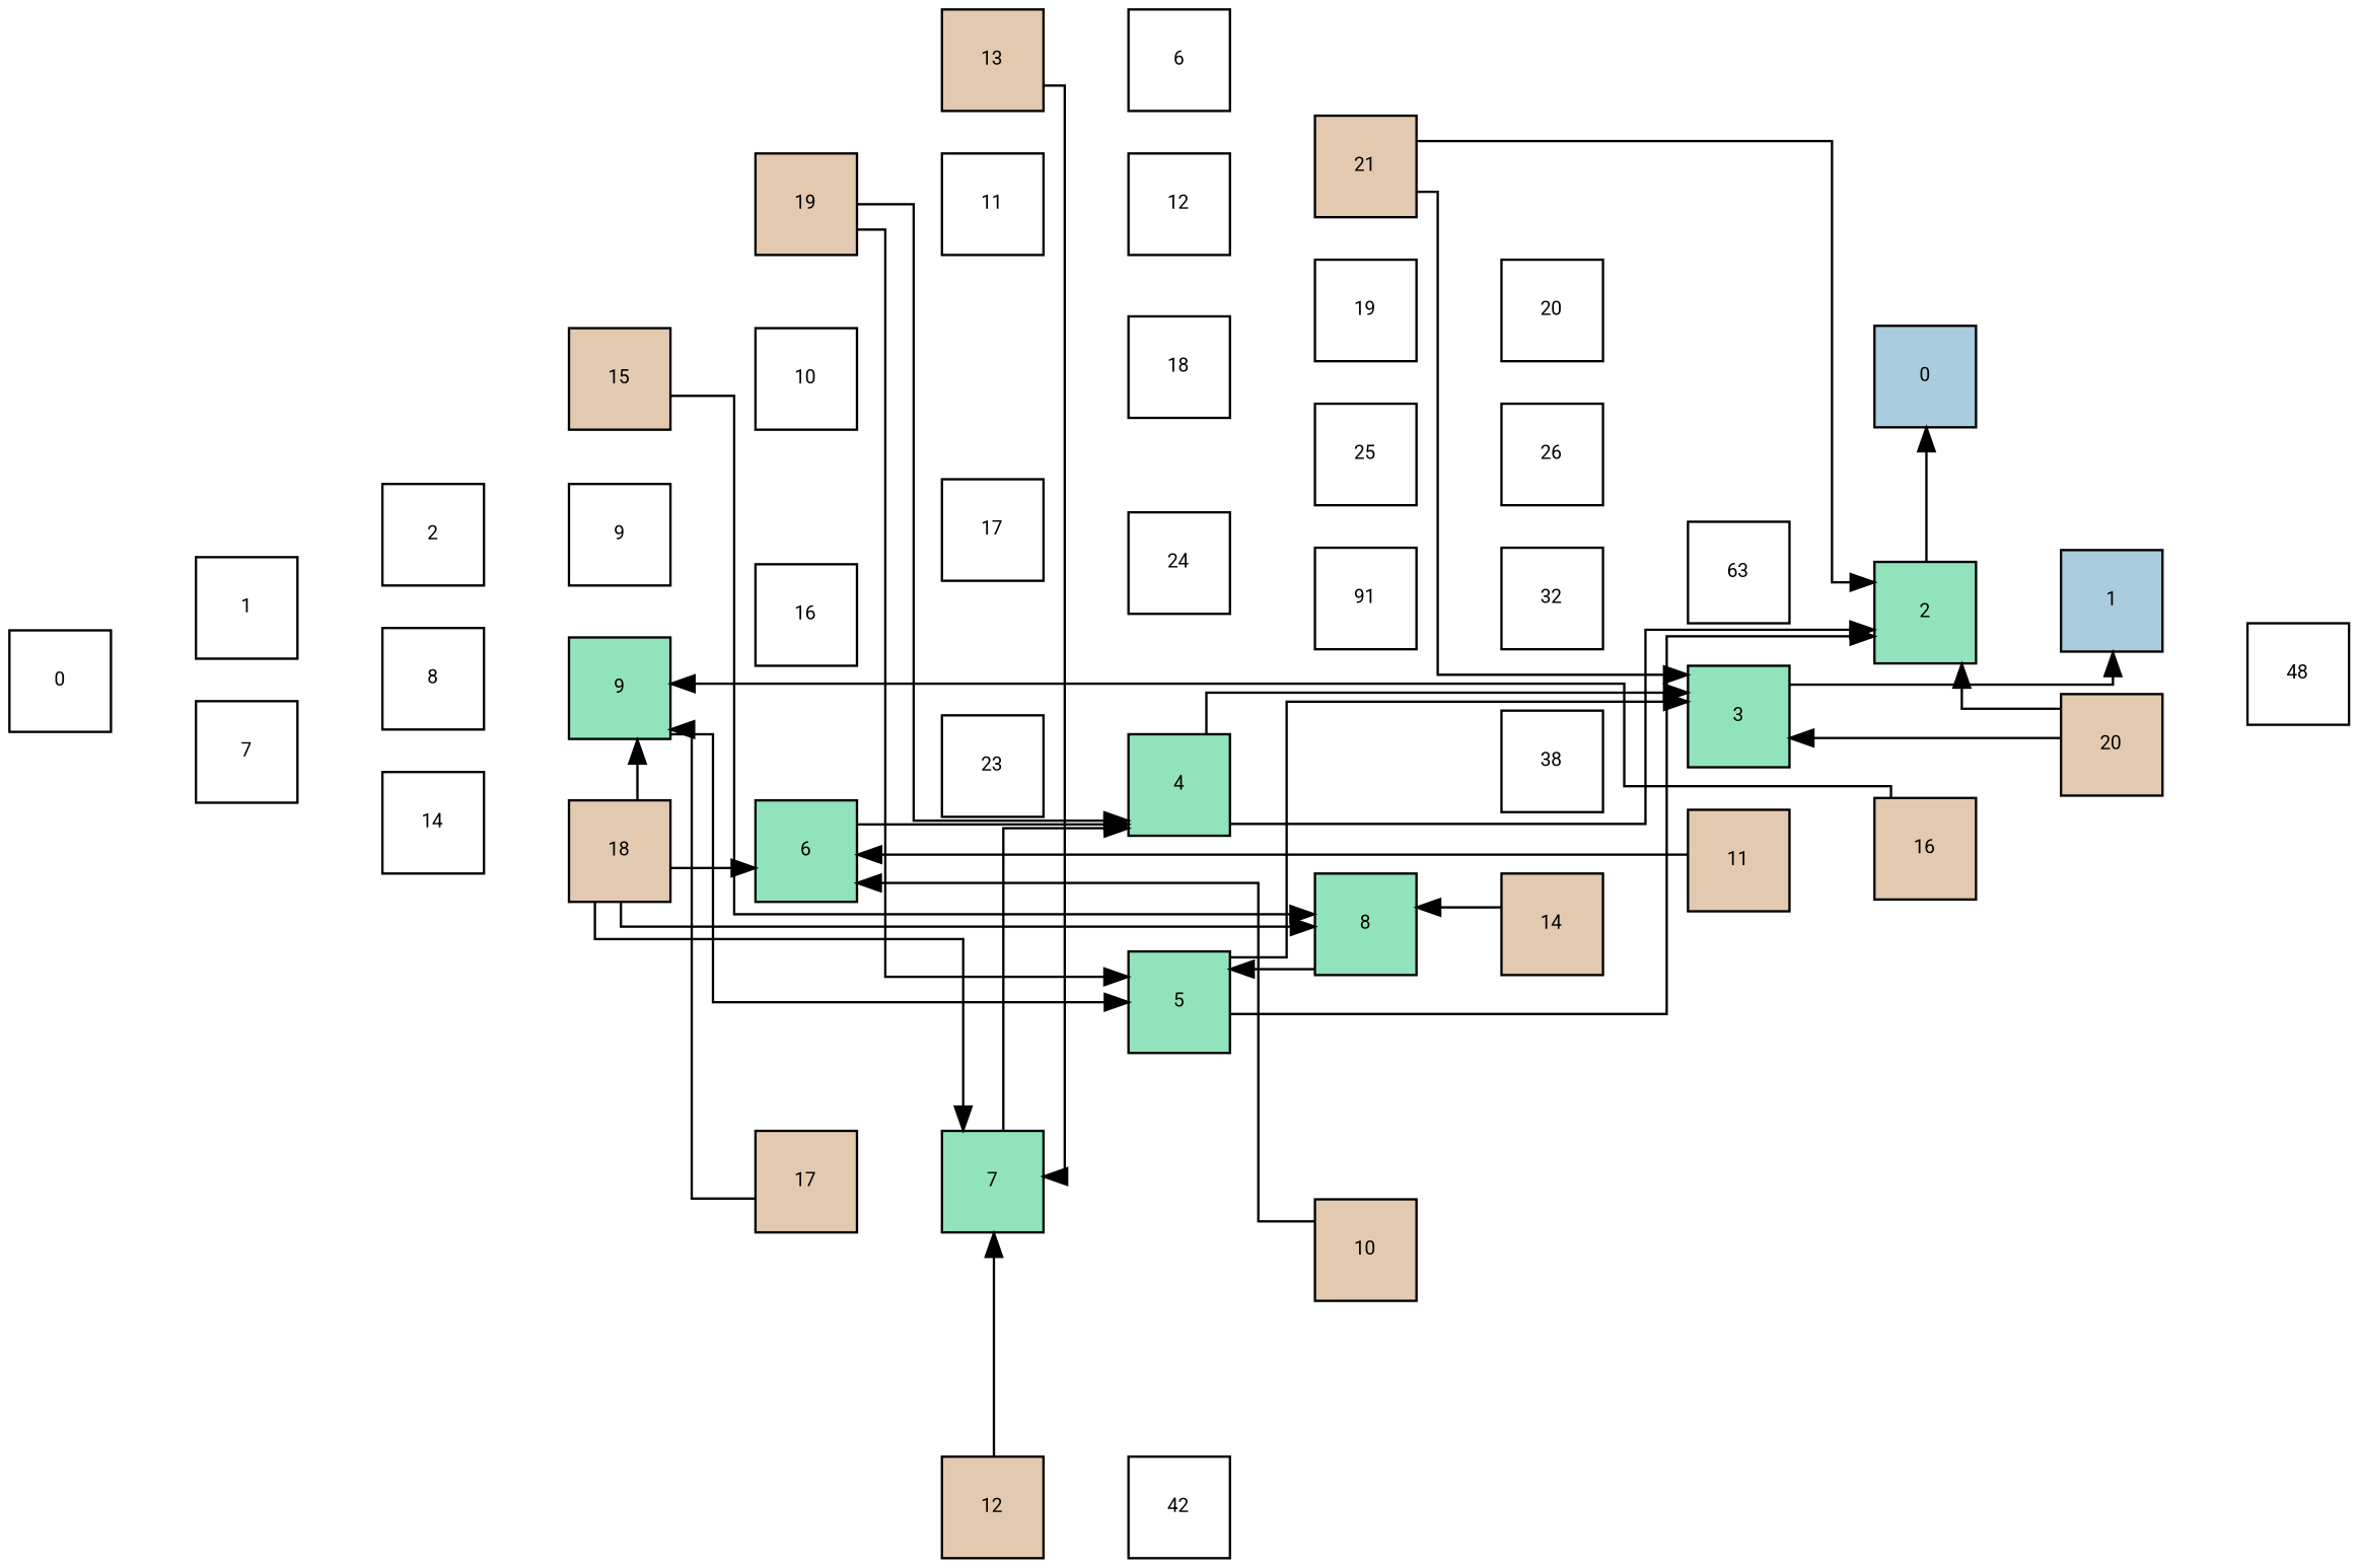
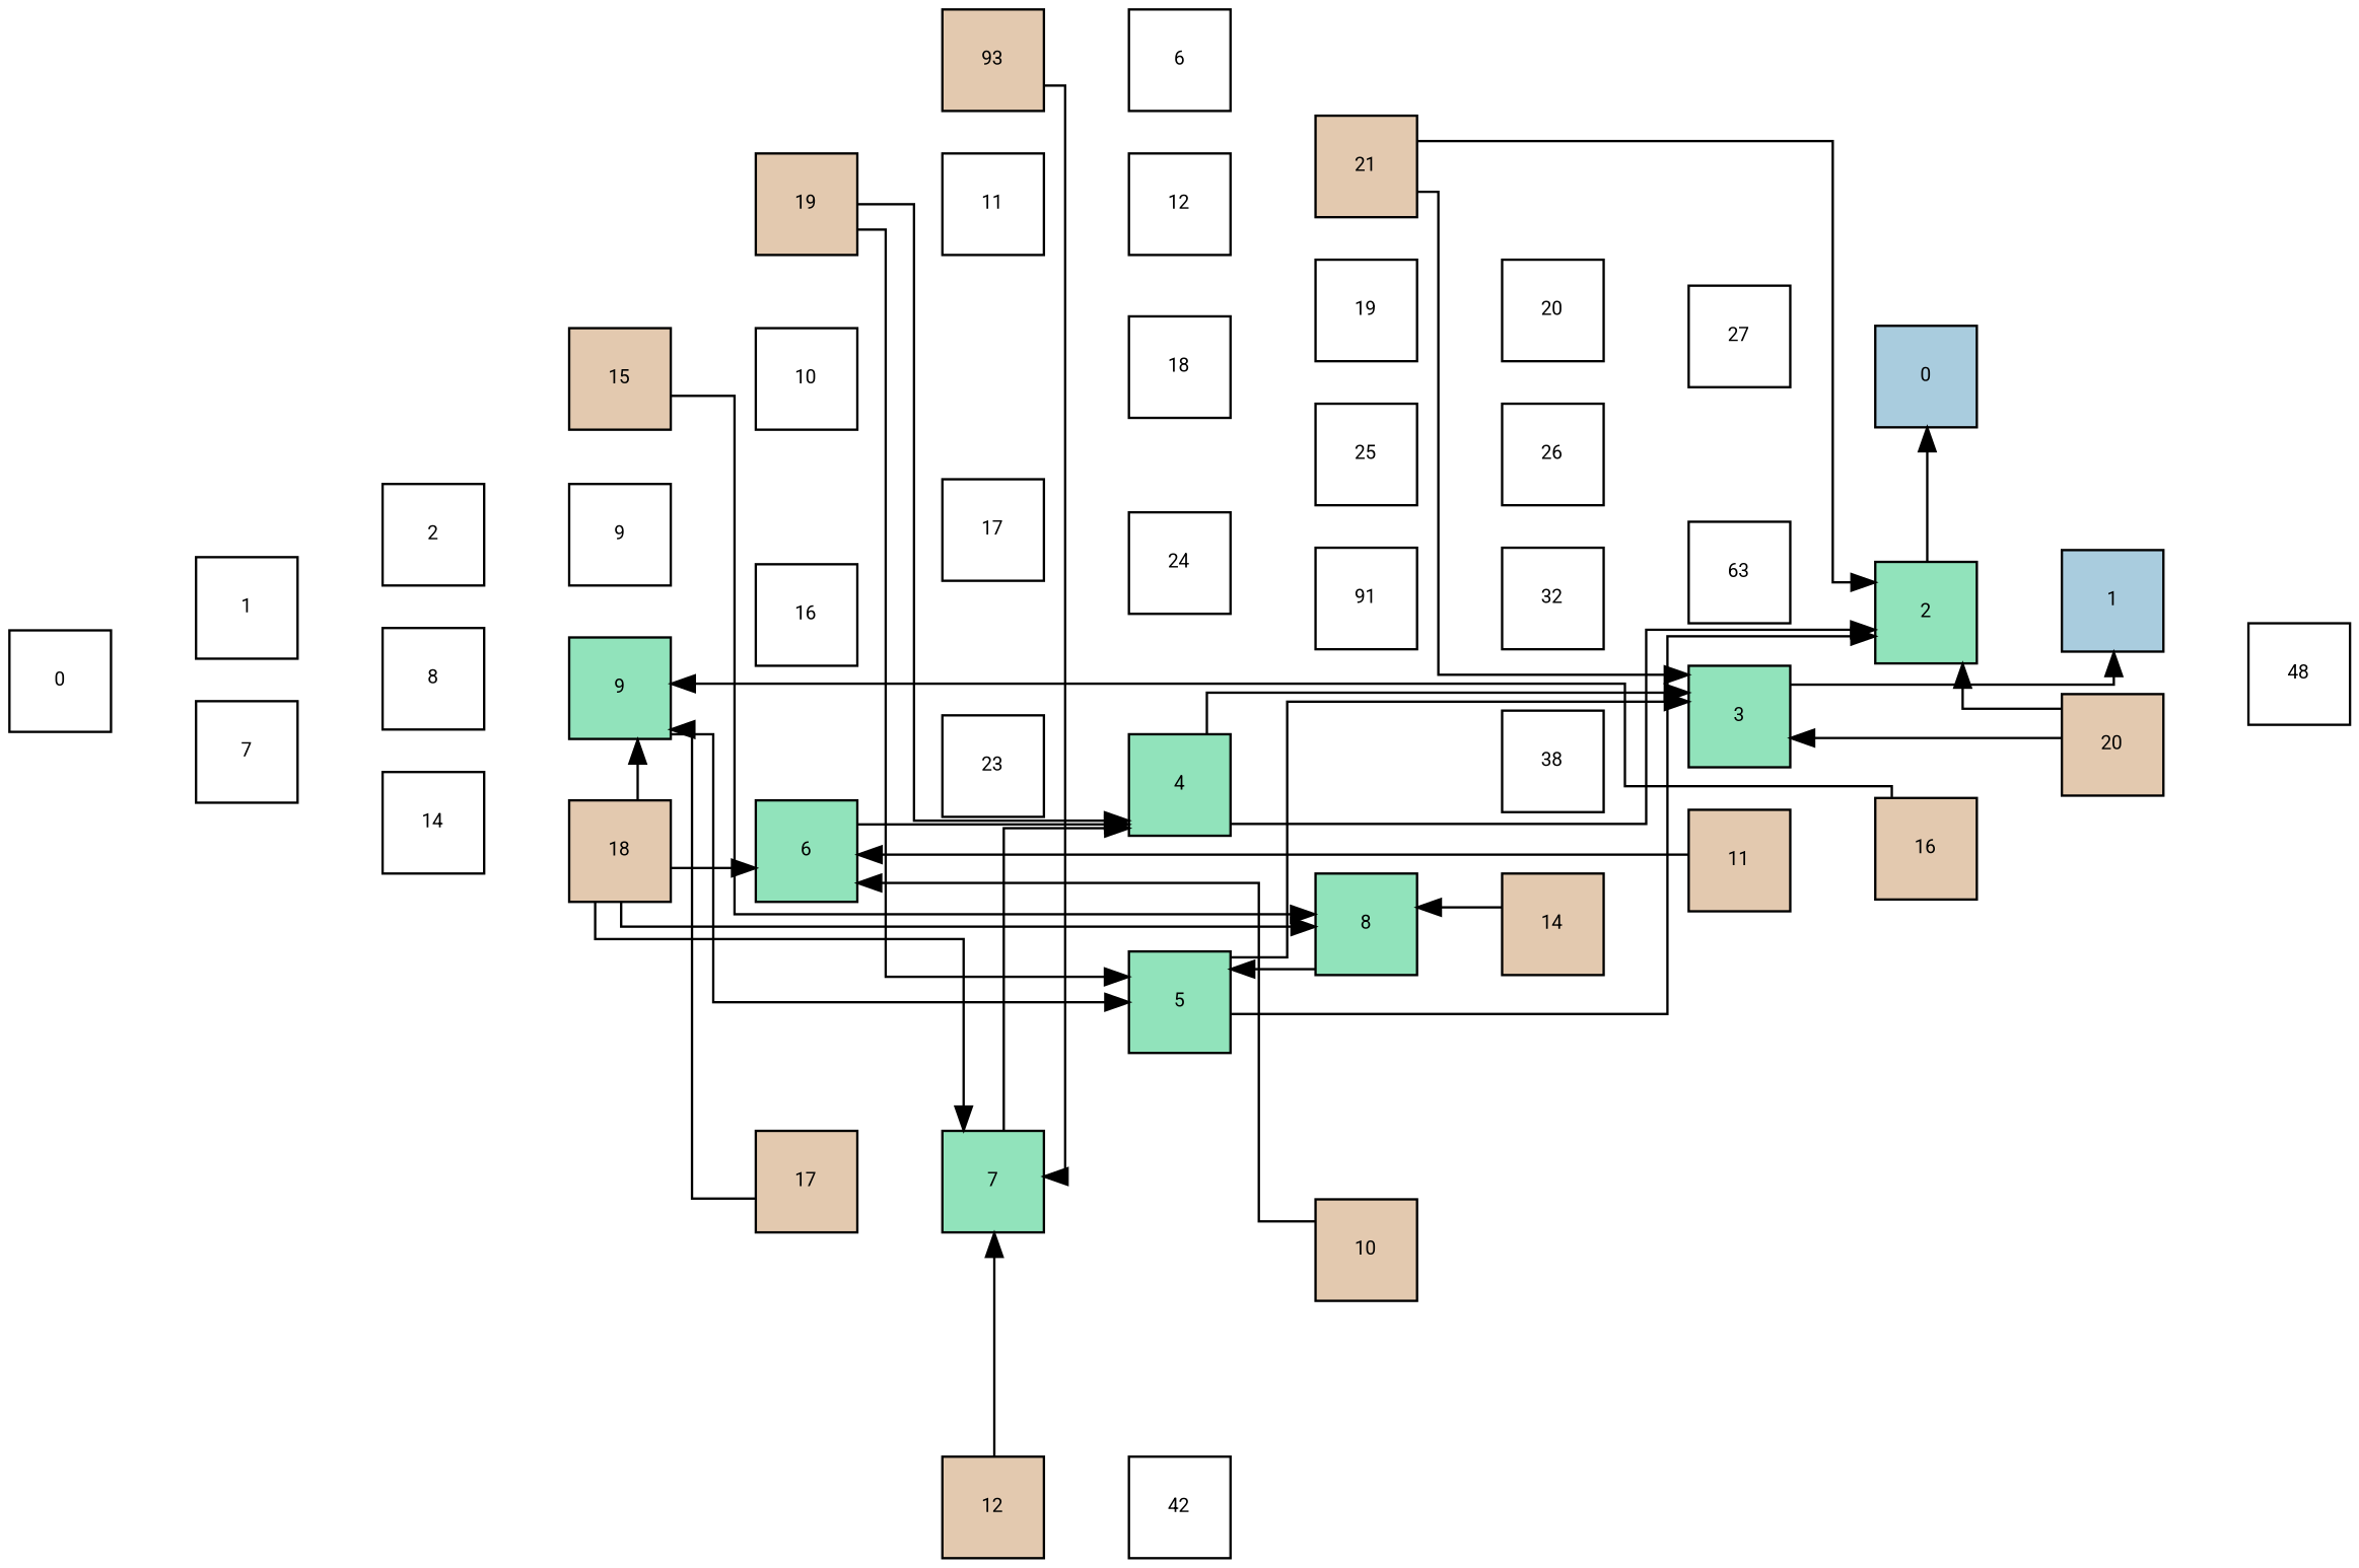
  digraph {
    fontname=Roboto
    rank=same
    rankdir=LR
    splines=ortho
    node [fillcolor="#ffffff" fixedsize=true fontname=Roboto fontsize=8 shape=square style=filled]
    edge [constraint=true fontname=Roboto style=invis]
    n1 [label=0 width=0.6]
    n2 [label=1 width=0.6]
    n3 [label=7 width=0.6]
    n4 [label=2 width=0.6]
    n5 [label=8 width=0.6]
    n6 [label=14 width=0.6]
    n7 [fillcolor="#e3c9af" label=15 width=0.6]
    n8 [label=9 width=0.6]
    n9 [fillcolor="#91e3bb" label=9 width=0.6]
    n10 [fillcolor="#e3c9af" label=19 width=0.6]
    n11 [label=10 width=0.6]
    n12 [fillcolor="#91e3bb" label=8 width=0.6]
    n13 [label=16 width=0.6]
-   n14 [fillcolor="#e3c9af" label=13 width=0.6]
+   n14 [fillcolor="#e3c9af" label=93 width=0.6]
    n15 [label=11 width=0.6]
    n16 [fillcolor="#91e3bb" label=4 width=0.6]
    n17 [fillcolor="#91e3bb" label=5 width=0.6]
    n18 [label=17 width=0.6]
    n19 [label=38 width=0.6]
    n20 [fillcolor="#e3c9af" label=14 width=0.6]
    n21 [label=6 width=0.6]
    n22 [label=12 width=0.6]
    n23 [fillcolor="#91e3bb" label=7 width=0.6]
    n24 [label=18 width=0.6]
    n25 [fillcolor="#91e3bb" label=3 width=0.6]
    n26 [fillcolor="#91e3bb" label=2 width=0.6]
    n27 [label=91 width=0.6]
    n28 [fillcolor="#e3c9af" label=10 width=0.6]
    n29 [fillcolor="#e3c9af" label=21 width=0.6]
    n30 [label=19 width=0.6]
    n31 [label=20 width=0.6]
    n32 [fillcolor="#e3c9af" label=18 width=0.6]
    n33 [fillcolor="#91e3bb" label=6 width=0.6]
    n34 [label=23 width=0.6]
    n35 [label=24 width=0.6]
    n36 [label=25 width=0.6]
    n37 [label=26 width=0.6]
+   n38 [label=27 width=0.6]
    n39 [fillcolor="#a9ccde" label=1 width=0.6]
    n40 [fillcolor="#e3c9af" label=16 width=0.6]
    n41 [fillcolor="#a9ccde" label=0 width=0.6]
    n42 [fillcolor="#e3c9af" label=20 width=0.6]
    n43 [fillcolor="#e3c9af" label=17 width=0.6]
    n44 [label=32 width=0.6]
    n45 [label=63 width=0.6]
    n46 [fillcolor="#e3c9af" label=12 width=0.6]
    n47 [label=42 width=0.6]
    n48 [fillcolor="#e3c9af" label=11 width=0.6]
    n49 [label=48 width=0.6]
    n1 -> n2
    n1 -> n3
    n2 -> n4
    n2 -> n5
    n3 -> n5
    n3 -> n6
    n4 -> n7
    n4 -> n8
    n5 -> n8
    n5 -> n9
    n6 -> n9
    n6 -> n32
    n7 -> n10
    n7 -> n11
    n7 -> n12 [constraint=false style=vis]
    n8 -> n11
    n8 -> n13
    n9 -> n13
    n9 -> n17 [constraint=false style=vis]
    n9 -> n33
    n10 -> n14
    n10 -> n15
    n10 -> n16 [constraint=false style=vis]
    n10 -> n17 [constraint=false style=vis]
    n11 -> n15
    n11 -> n18
    n12 -> n17 [constraint=false style=vis]
    n12 -> n19
    n12 -> n20
    n13 -> n18
    n13 -> n34
    n14 -> n21
    n14 -> n22
    n14 -> n23 [constraint=false style=vis]
    n15 -> n22
    n15 -> n24
    n16 -> n12
    n16 -> n25 [constraint=false style=vis]
    n16 -> n26 [constraint=false style=vis]
    n16 -> n27
    n17 -> n12
    n17 -> n25 [constraint=false style=vis]
    n17 -> n26 [constraint=false style=vis]
    n17 -> n28
    n18 -> n24
    n18 -> n35
    n19 -> n25
    n19 -> n48
    n20 -> n12 [constraint=false style=vis]
    n20 -> n48
    n21 -> n29
    n22 -> n29
    n22 -> n30
    n23 -> n16 [constraint=false style=vis]
    n23 -> n16
    n23 -> n17
    n24 -> n30
    n24 -> n36
    n25 -> n26
    n25 -> n39 [constraint=false style=vis]
    n25 -> n40
    n26 -> n39
    n26 -> n41 [constraint=false style=vis]
    n26 -> n42
    n27 -> n19
    n27 -> n44
    n28 -> n20
    n28 -> n33 [constraint=false style=vis]
    n29 -> n25 [constraint=false style=vis]
    n29 -> n26 [constraint=false style=vis]
    n29 -> n31
    n30 -> n31
    n30 -> n37
+   n31 -> n38
    n32 -> n9 [constraint=false style=vis]
    n32 -> n12 [constraint=false style=vis]
    n32 -> n23 [constraint=false style=vis]
    n32 -> n33 [constraint=false style=vis]
    n32 -> n33
    n32 -> n43
    n33 -> n16 [constraint=false style=vis]
    n33 -> n23
    n33 -> n34
    n34 -> n16
    n34 -> n35
    n35 -> n27
    n35 -> n36
    n36 -> n37
    n36 -> n44
+   n37 -> n38
    n37 -> n45
+   n38 -> n41
    n39 -> n49
    n40 -> n9 [constraint=false style=vis]
    n40 -> n42
    n41 -> n39
    n42 -> n25 [constraint=false style=vis]
    n42 -> n26 [constraint=false style=vis]
    n42 -> n49
    n43 -> n9 [constraint=false style=vis]
    n43 -> n23
    n43 -> n46
    n44 -> n25
    n44 -> n45
    n45 -> n26
    n45 -> n41
    n46 -> n17
    n46 -> n23 [constraint=false style=vis]
    n46 -> n47
    n47 -> n28
    n48 -> n33 [constraint=false style=vis]
    n48 -> n40
  }
